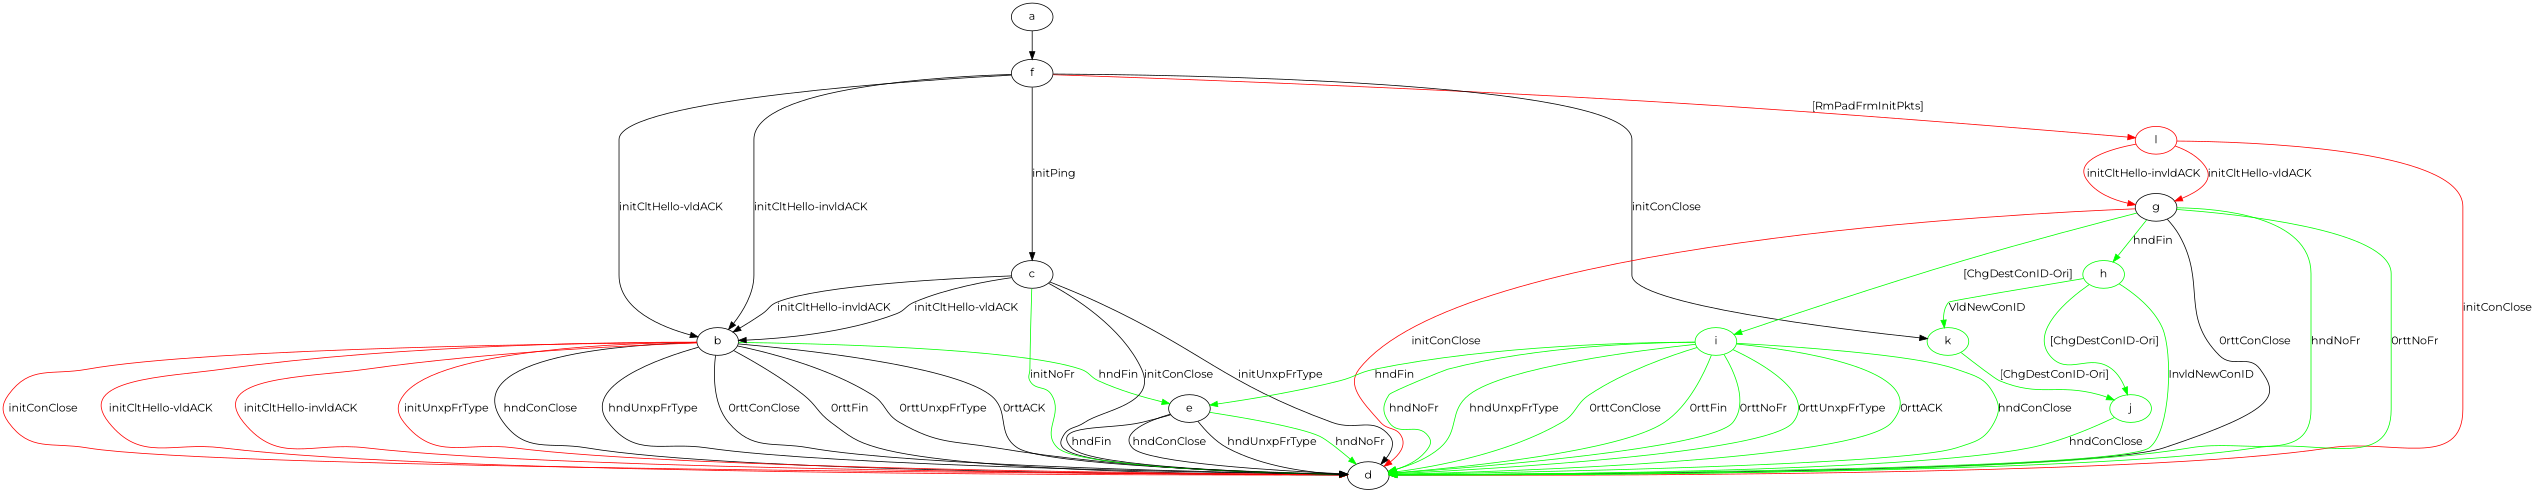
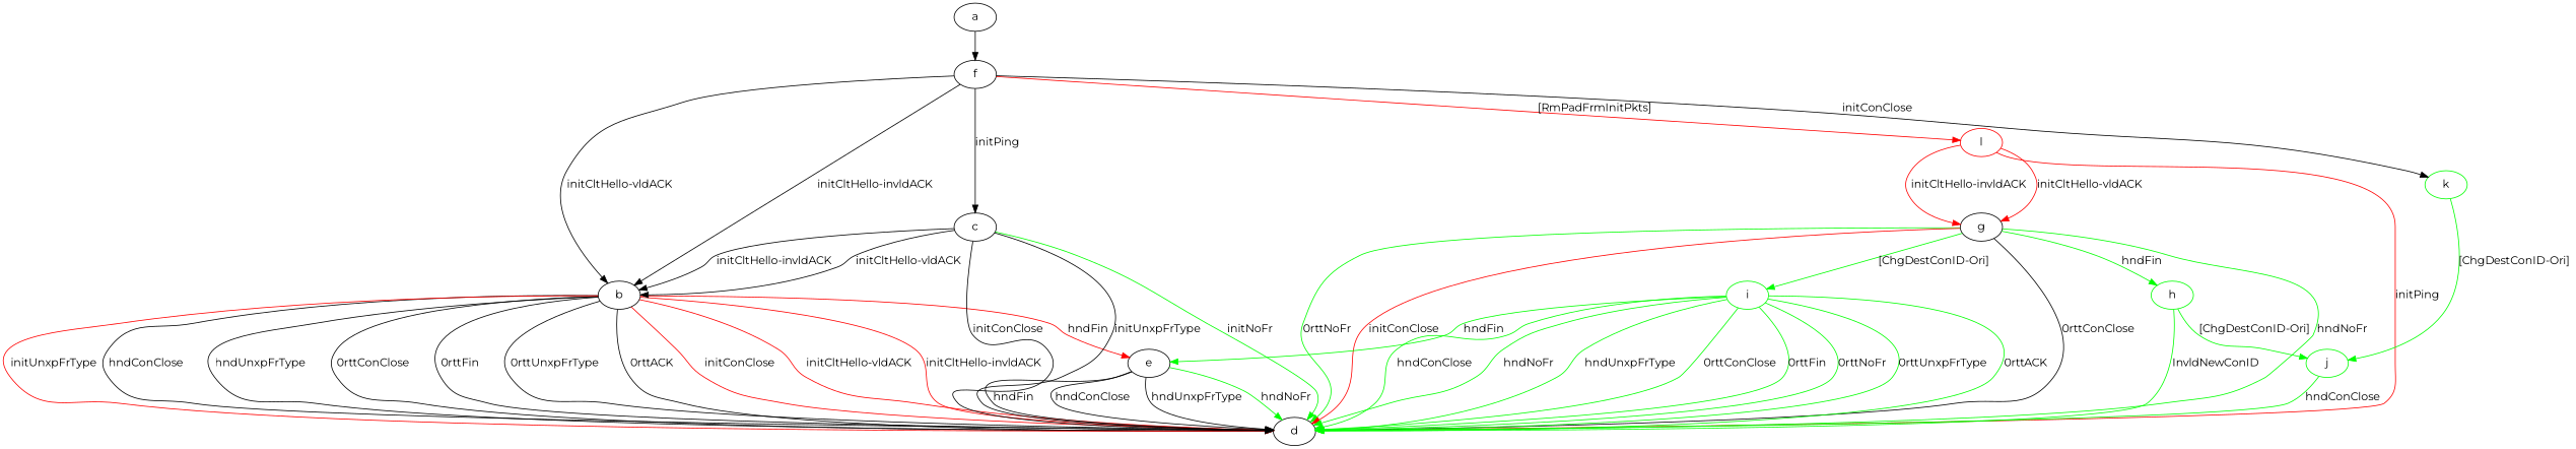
  digraph {
    fontname=Montserrat
    node [fontname=Montserrat]
    edge [fontname=Montserrat color=green]
    a
    f
    b
    c
    l [color=red]
    k [color=green]
    d
    e
    g
    h [color=green]
    i [color=green]
    j [color=green]
    a -> f [color=""]
    f -> b [label="initCltHello-vldACK " color=""]
    f -> b [label="initCltHello-invldACK " color=""]
    f -> c [label="initPing " color=""]
    f -> l [color=red label="[RmPadFrmInitPkts] "]
    f -> k [label="initConClose " color=""]
    b -> d [label="hndConClose " color=""]
    b -> d [label="hndUnxpFrType " color=""]
    b -> d [label="0rttConClose " color=""]
    b -> d [label="0rttFin " color=""]
    b -> d [label="0rttUnxpFrType " color=""]
    b -> d [label="0rttACK " color=""]
    b -> d [color=red label="initConClose "]
    b -> d [color=red label="initCltHello-vldACK "]
    b -> d [color=red label="initCltHello-invldACK "]
    b -> d [color=red label="initUnxpFrType "]
-   b -> e [label="hndFin "]
+   b -> e [color=red label="hndFin "]
    c -> b [label="initCltHello-vldACK " color=""]
    c -> b [label="initCltHello-invldACK " color=""]
    c -> d [label="initConClose " color=""]
    c -> d [label="initUnxpFrType " color=""]
    c -> d [label="initNoFr "]
-   l -> d [color=red label="initConClose "]
+   l -> d [color=red label="initPing "]
    l -> g [color=red label="initCltHello-vldACK "]
    l -> g [color=red label="initCltHello-invldACK "]
    k -> j [label="[ChgDestConID-Ori] "]
    e -> d [label="hndFin " color=""]
    e -> d [label="hndConClose " color=""]
    e -> d [label="hndUnxpFrType " color=""]
    e -> d [label="hndNoFr "]
    g -> d [label="0rttConClose " color=""]
    g -> d [label="hndNoFr "]
    g -> d [label="0rttNoFr "]
    g -> d [color=red label="initConClose "]
    g -> h [label="hndFin "]
    g -> i [label="[ChgDestConID-Ori] "]
-   h -> k [label="VldNewConID "]
    h -> d [label="InvldNewConID "]
    h -> j [label="[ChgDestConID-Ori] "]
    i -> d [label="hndConClose "]
    i -> d [label="hndNoFr "]
    i -> d [label="hndUnxpFrType "]
    i -> d [label="0rttConClose "]
    i -> d [label="0rttFin "]
    i -> d [label="0rttNoFr "]
    i -> d [label="0rttUnxpFrType "]
    i -> d [label="0rttACK "]
    i -> e [label="hndFin "]
    j -> d [label="hndConClose "]
  }
